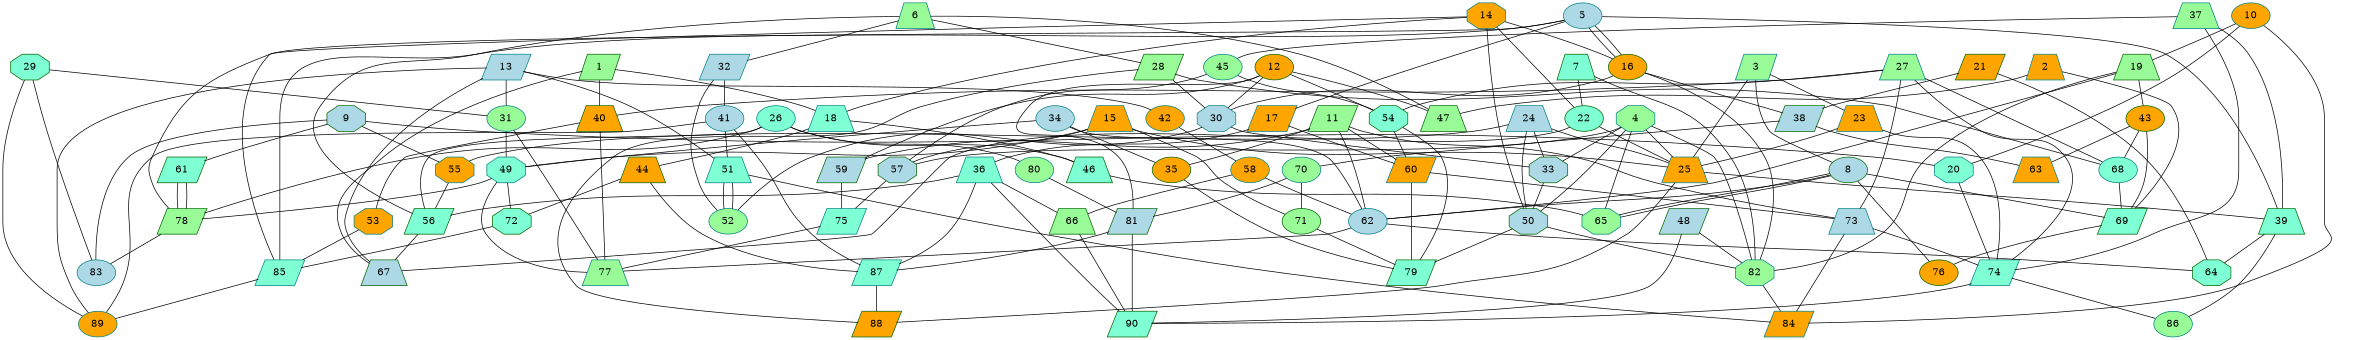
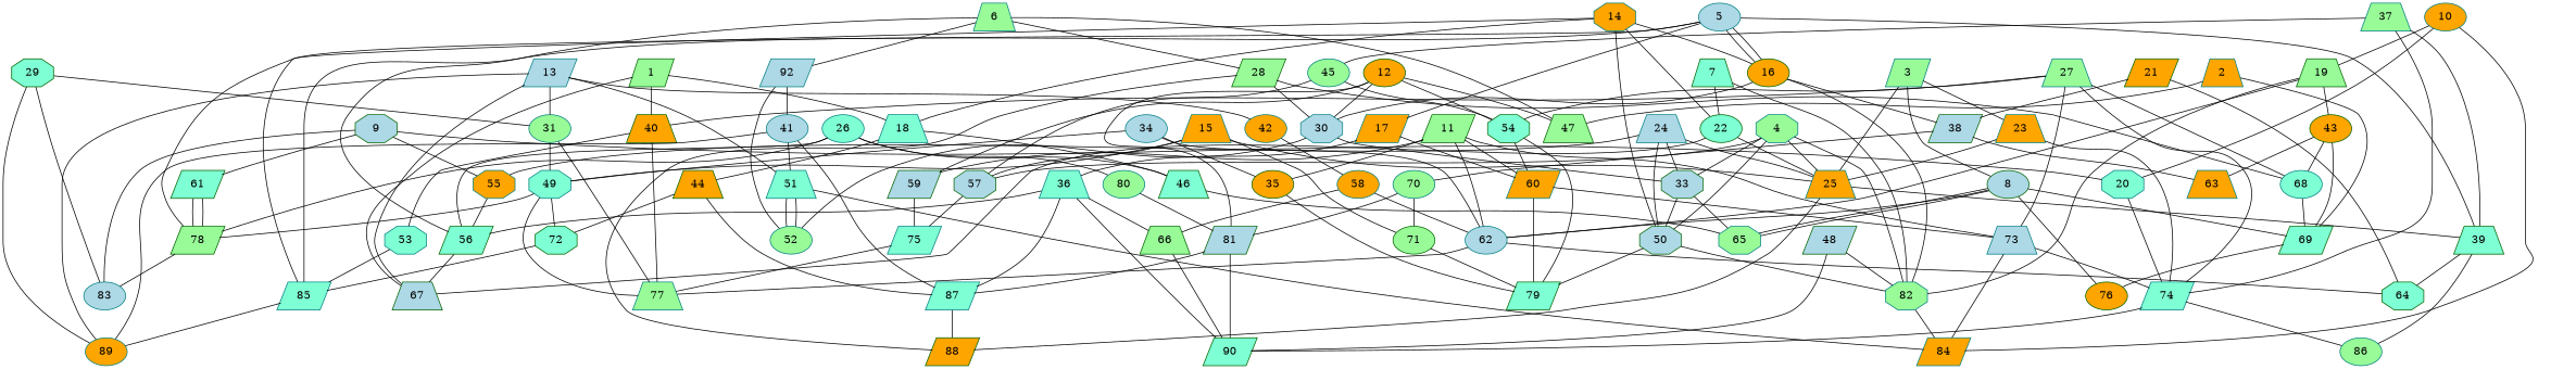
  graph {
    node [color=teal fillcolor=aquamarine shape=parallelogram style=filled]
    1 [color=darkgreen fillcolor=palegreen]
    18 [shape=trapezium]
    40 [color=darkgreen fillcolor=orange shape=trapezium]
    67 [color=darkgreen fillcolor=lightblue shape=trapezium]
    44 [color=darkgreen fillcolor=orange shape=trapezium]
    46 [color=darkgreen shape=trapezium]
    77 [fillcolor=palegreen shape=trapezium]
-   53 [fillcolor=orange shape=octagon]
+   53 [shape=octagon]
    2 [fillcolor=orange shape=trapezium]
    47 [color=darkgreen fillcolor=palegreen shape=trapezium]
    69 [color=darkgreen]
    76 [color=darkgreen fillcolor=orange shape=ellipse]
    3 [fillcolor=palegreen]
    8 [color=darkgreen fillcolor=lightblue shape=ellipse]
    23 [fillcolor=orange shape=trapezium]
    25 [fillcolor=orange shape=trapezium]
    65 [fillcolor=palegreen shape=octagon]
    62 [fillcolor=lightblue shape=ellipse]
    74
    39 [color=darkgreen shape=trapezium]
    88 [color=darkgreen fillcolor=orange]
    4 [fillcolor=palegreen shape=octagon]
    33 [color=darkgreen fillcolor=lightblue shape=octagon]
    50 [color=darkgreen fillcolor=lightblue shape=octagon]
    57 [color=darkgreen fillcolor=lightblue shape=octagon]
    82 [fillcolor=palegreen shape=octagon]
    79 [color=darkgreen]
    75
    84 [fillcolor=orange]
    5 [fillcolor=lightblue shape=ellipse]
    16 [color=darkgreen fillcolor=orange shape=ellipse]
    17 [fillcolor=orange]
    78 [color=darkgreen fillcolor=palegreen]
    85
    30 [fillcolor=lightblue shape=octagon]
    38 [color=darkgreen fillcolor=lightblue]
    60 [fillcolor=orange]
    36 [shape=trapezium]
    64 [color=darkgreen shape=octagon]
    86 [fillcolor=palegreen shape=ellipse]
    83 [fillcolor=lightblue shape=ellipse]
    89 [fillcolor=orange shape=ellipse]
    6 [fillcolor=palegreen shape=trapezium]
    28 [color=darkgreen fillcolor=palegreen]
-   32 [fillcolor=lightblue]
+   32 [fillcolor=lightblue label=92]
    56 [color=darkgreen]
    68 [shape=ellipse]
    52 [fillcolor=palegreen shape=ellipse]
    41 [fillcolor=lightblue shape=ellipse]
    7 [color=darkgreen shape=trapezium]
    22 [color=darkgreen shape=ellipse]
    9 [color=darkgreen fillcolor=lightblue shape=octagon]
    20 [shape=octagon]
    55 [fillcolor=orange shape=octagon]
    61 [color=darkgreen]
    10 [fillcolor=orange shape=ellipse]
    19 [color=darkgreen fillcolor=palegreen shape=trapezium]
    43 [color=darkgreen fillcolor=orange shape=ellipse]
    11 [color=darkgreen fillcolor=palegreen]
    35 [color=darkgreen fillcolor=orange shape=ellipse]
    59 [color=darkgreen fillcolor=lightblue]
    73 [fillcolor=lightblue shape=trapezium]
    12 [color=darkgreen fillcolor=orange shape=ellipse]
    54 [color=darkgreen shape=octagon]
    81 [color=darkgreen fillcolor=lightblue]
    87
    90 [color=darkgreen]
    13 [fillcolor=lightblue]
    31 [fillcolor=palegreen shape=ellipse]
    42 [fillcolor=orange shape=ellipse]
    51 [shape=trapezium]
    49 [shape=octagon]
    58 [fillcolor=orange shape=ellipse]
    14 [fillcolor=orange shape=octagon]
    15 [fillcolor=orange shape=trapezium]
    71 [color=darkgreen fillcolor=palegreen shape=ellipse]
    72 [color=darkgreen shape=octagon]
    63 [fillcolor=orange shape=trapezium]
    70 [fillcolor=palegreen shape=ellipse]
    66 [color=darkgreen fillcolor=palegreen shape=trapezium]
    21 [color=darkgreen fillcolor=orange]
    24 [fillcolor=lightblue shape=trapezium]
    26 [shape=ellipse]
    80 [fillcolor=palegreen shape=ellipse]
    27 [fillcolor=palegreen shape=trapezium]
    29 [color=darkgreen shape=octagon]
    34 [fillcolor=lightblue shape=ellipse]
    37 [fillcolor=palegreen shape=trapezium]
    45 [fillcolor=palegreen shape=ellipse]
    48 [color=darkgreen fillcolor=lightblue]
    1 -- 18
    1 -- 40
    1 -- 67
    18 -- 44
    18 -- 46
    40 -- 77
    40 -- 53
    44 -- 87
    44 -- 72
    46 -- 65
    53 -- 85
    2 -- 47
    2 -- 69
    69 -- 76
    3 -- 8
    3 -- 23
    3 -- 25
    8 -- 69
    8 -- 76
    8 -- 65
    8 -- 65
    8 -- 62
    23 -- 25
    23 -- 74
    25 -- 39
    25 -- 88
    62 -- 77
    62 -- 64
    74 -- 86
    74 -- 90
    39 -- 64
    39 -- 86
    4 -- 25
-   4 -- 65
+   33 -- 65
    4 -- 33
    4 -- 50
    4 -- 57
    4 -- 82
    33 -- 50
    50 -- 82
    50 -- 79
    57 -- 75
    82 -- 84
    75 -- 77
    5 -- 39
    5 -- 16
    5 -- 16
    5 -- 17
    5 -- 78
    5 -- 85
    16 -- 82
    16 -- 30
    16 -- 38
    17 -- 60
    17 -- 36
    78 -- 83
    85 -- 89
    30 -- 33
    30 -- 52
    38 -- 63
    38 -- 70
    60 -- 79
    60 -- 73
    36 -- 56
    36 -- 87
    36 -- 90
    36 -- 66
    6 -- 47
    6 -- 28
    6 -- 32
    6 -- 56
    28 -- 88
    28 -- 30
    28 -- 68
    32 -- 52
    32 -- 41
    56 -- 67
    68 -- 69
    41 -- 89
    41 -- 87
    41 -- 51
    7 -- 82
    7 -- 22
    22 -- 67
    22 -- 25
    9 -- 83
    9 -- 20
    9 -- 55
    9 -- 61
    20 -- 74
    55 -- 56
    61 -- 78
    61 -- 78
    10 -- 84
    10 -- 20
    10 -- 19
    19 -- 62
    19 -- 82
    19 -- 43
    43 -- 69
    43 -- 68
    43 -- 63
    11 -- 62
    11 -- 60
    11 -- 35
    11 -- 59
    11 -- 73
    35 -- 79
    59 -- 75
    73 -- 74
    73 -- 84
    12 -- 47
    12 -- 30
    12 -- 59
    12 -- 54
    12 -- 81
    54 -- 79
    54 -- 60
    81 -- 87
    81 -- 90
    87 -- 88
    13 -- 67
    13 -- 89
    13 -- 31
    13 -- 42
    13 -- 51
    31 -- 77
    31 -- 49
    42 -- 58
    51 -- 84
    51 -- 52
    51 -- 52
    49 -- 77
    49 -- 78
    49 -- 72
    58 -- 62
    58 -- 66
    14 -- 18
    14 -- 50
    14 -- 16
    14 -- 85
    14 -- 22
    15 -- 25
    15 -- 57
    15 -- 49
    15 -- 71
    71 -- 79
    72 -- 85
    70 -- 81
    70 -- 71
    66 -- 90
    21 -- 38
    21 -- 64
    24 -- 25
    24 -- 33
    24 -- 50
    24 -- 55
    26 -- 46
    26 -- 78
    26 -- 56
    26 -- 80
    80 -- 81
    27 -- 40
    27 -- 74
    27 -- 68
    27 -- 73
    27 -- 54
    29 -- 83
    29 -- 89
    29 -- 31
    34 -- 62
    34 -- 35
    34 -- 49
    37 -- 74
    37 -- 39
    37 -- 45
    45 -- 57
    45 -- 54
    48 -- 82
    48 -- 90
  }
